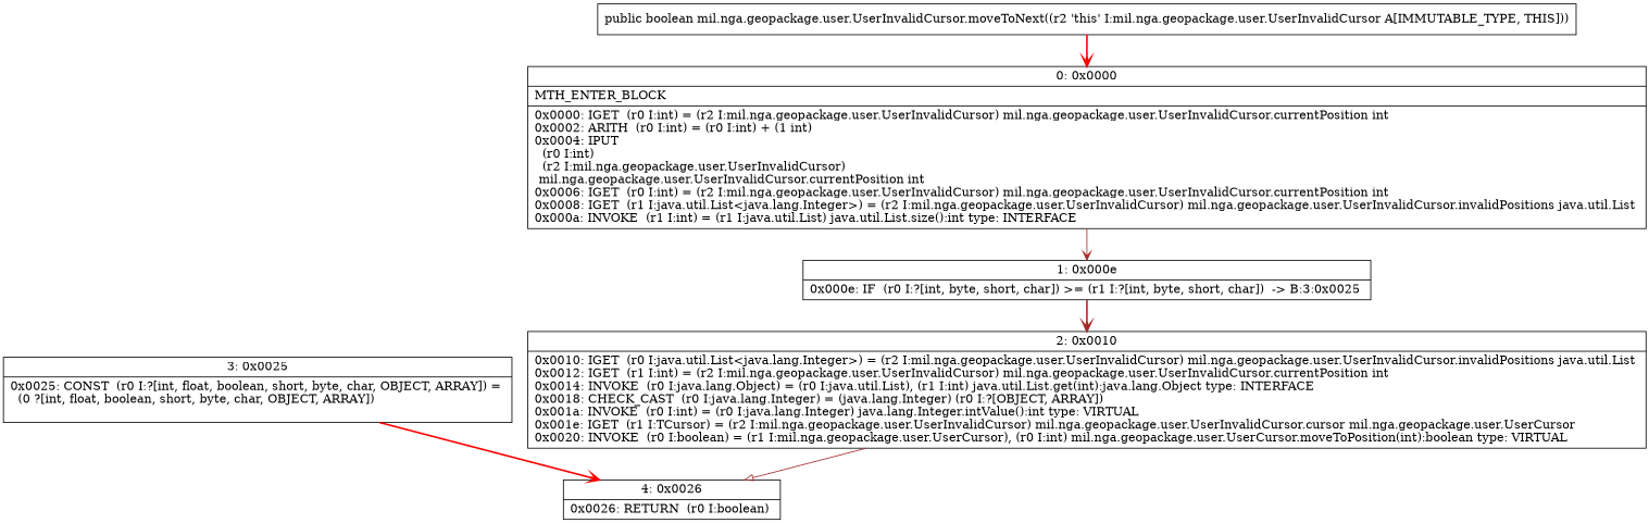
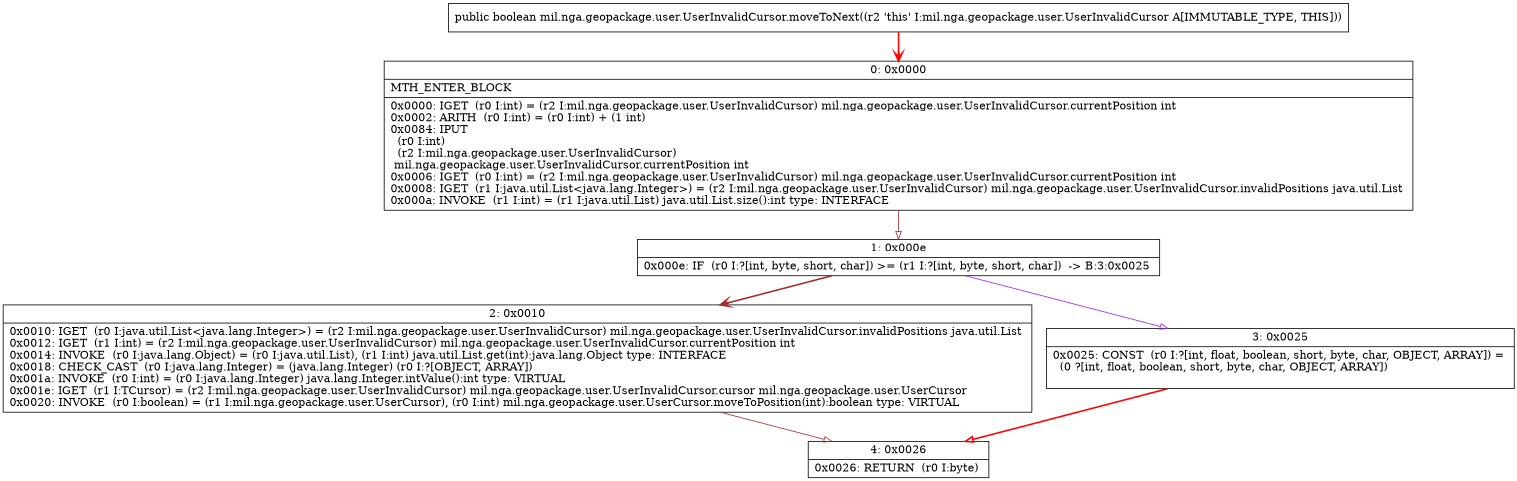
  digraph {
    node [shape=record]
    edge [arrowhead=onormal color=brown style=solid]
-   n1 [label="{0\:\ 0x0000|MTH_ENTER_BLOCK\l|0x0000: IGET  (r0 I:int) = (r2 I:mil.nga.geopackage.user.UserInvalidCursor) mil.nga.geopackage.user.UserInvalidCursor.currentPosition int \l0x0002: ARITH  (r0 I:int) = (r0 I:int) + (1 int) \l0x0004: IPUT  \l  (r0 I:int)\l  (r2 I:mil.nga.geopackage.user.UserInvalidCursor)\l mil.nga.geopackage.user.UserInvalidCursor.currentPosition int \l0x0006: IGET  (r0 I:int) = (r2 I:mil.nga.geopackage.user.UserInvalidCursor) mil.nga.geopackage.user.UserInvalidCursor.currentPosition int \l0x0008: IGET  (r1 I:java.util.List\<java.lang.Integer\>) = (r2 I:mil.nga.geopackage.user.UserInvalidCursor) mil.nga.geopackage.user.UserInvalidCursor.invalidPositions java.util.List \l0x000a: INVOKE  (r1 I:int) = (r1 I:java.util.List) java.util.List.size():int type: INTERFACE \l}"]
+   n1 [label="{0\:\ 0x0000|MTH_ENTER_BLOCK\l|0x0000: IGET  (r0 I:int) = (r2 I:mil.nga.geopackage.user.UserInvalidCursor) mil.nga.geopackage.user.UserInvalidCursor.currentPosition int \l0x0002: ARITH  (r0 I:int) = (r0 I:int) + (1 int) \l0x0084: IPUT  \l  (r0 I:int)\l  (r2 I:mil.nga.geopackage.user.UserInvalidCursor)\l mil.nga.geopackage.user.UserInvalidCursor.currentPosition int \l0x0006: IGET  (r0 I:int) = (r2 I:mil.nga.geopackage.user.UserInvalidCursor) mil.nga.geopackage.user.UserInvalidCursor.currentPosition int \l0x0008: IGET  (r1 I:java.util.List\<java.lang.Integer\>) = (r2 I:mil.nga.geopackage.user.UserInvalidCursor) mil.nga.geopackage.user.UserInvalidCursor.invalidPositions java.util.List \l0x000a: INVOKE  (r1 I:int) = (r1 I:java.util.List) java.util.List.size():int type: INTERFACE \l}"]
    n2 [label="{1\:\ 0x000e|0x000e: IF  (r0 I:?[int, byte, short, char]) \>= (r1 I:?[int, byte, short, char])  \-\> B:3:0x0025 \l}"]
    n3 [label="{2\:\ 0x0010|0x0010: IGET  (r0 I:java.util.List\<java.lang.Integer\>) = (r2 I:mil.nga.geopackage.user.UserInvalidCursor) mil.nga.geopackage.user.UserInvalidCursor.invalidPositions java.util.List \l0x0012: IGET  (r1 I:int) = (r2 I:mil.nga.geopackage.user.UserInvalidCursor) mil.nga.geopackage.user.UserInvalidCursor.currentPosition int \l0x0014: INVOKE  (r0 I:java.lang.Object) = (r0 I:java.util.List), (r1 I:int) java.util.List.get(int):java.lang.Object type: INTERFACE \l0x0018: CHECK_CAST  (r0 I:java.lang.Integer) = (java.lang.Integer) (r0 I:?[OBJECT, ARRAY]) \l0x001a: INVOKE  (r0 I:int) = (r0 I:java.lang.Integer) java.lang.Integer.intValue():int type: VIRTUAL \l0x001e: IGET  (r1 I:TCursor) = (r2 I:mil.nga.geopackage.user.UserInvalidCursor) mil.nga.geopackage.user.UserInvalidCursor.cursor mil.nga.geopackage.user.UserCursor \l0x0020: INVOKE  (r0 I:boolean) = (r1 I:mil.nga.geopackage.user.UserCursor), (r0 I:int) mil.nga.geopackage.user.UserCursor.moveToPosition(int):boolean type: VIRTUAL \l}"]
    n4 [label="{3\:\ 0x0025|0x0025: CONST  (r0 I:?[int, float, boolean, short, byte, char, OBJECT, ARRAY]) = \l  (0 ?[int, float, boolean, short, byte, char, OBJECT, ARRAY])\l \l}"]
-   n5 [label="{4\:\ 0x0026|0x0026: RETURN  (r0 I:boolean) \l}"]
+   n5 [label="{4\:\ 0x0026|0x0026: RETURN  (r0 I:byte) \l}"]
    n6 [label="{public boolean mil.nga.geopackage.user.UserInvalidCursor.moveToNext((r2 'this' I:mil.nga.geopackage.user.UserInvalidCursor A[IMMUTABLE_TYPE, THIS])) }"]
-   n1 -> n2 [arrowhead=vee]
+   n1 -> n2
    n2 -> n3 [arrowhead=vee style=bold]
+   n2 -> n4 [color=purple]
    n3 -> n5
-   n4 -> n5 [arrowhead=vee color=red style=bold]
+   n4 -> n5 [color=red style=bold]
    n6 -> n1 [arrowhead=vee color=red style=bold]
  }
